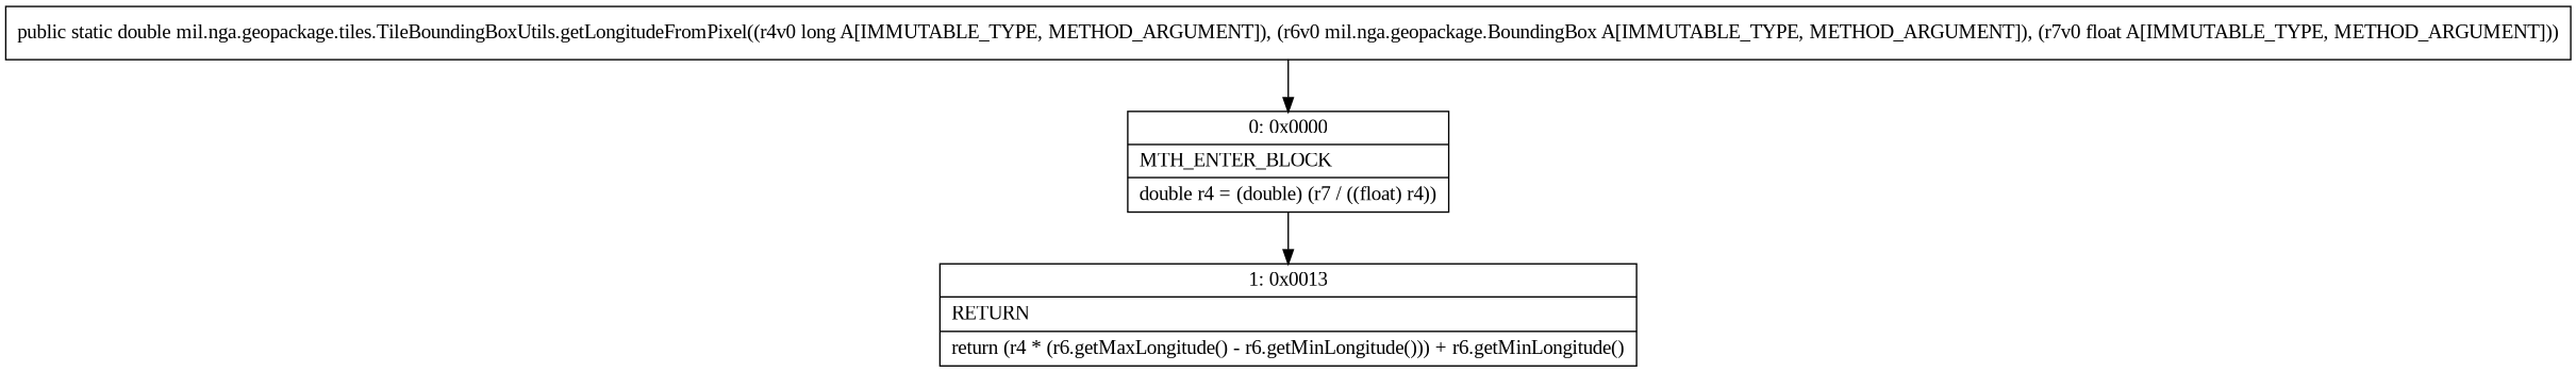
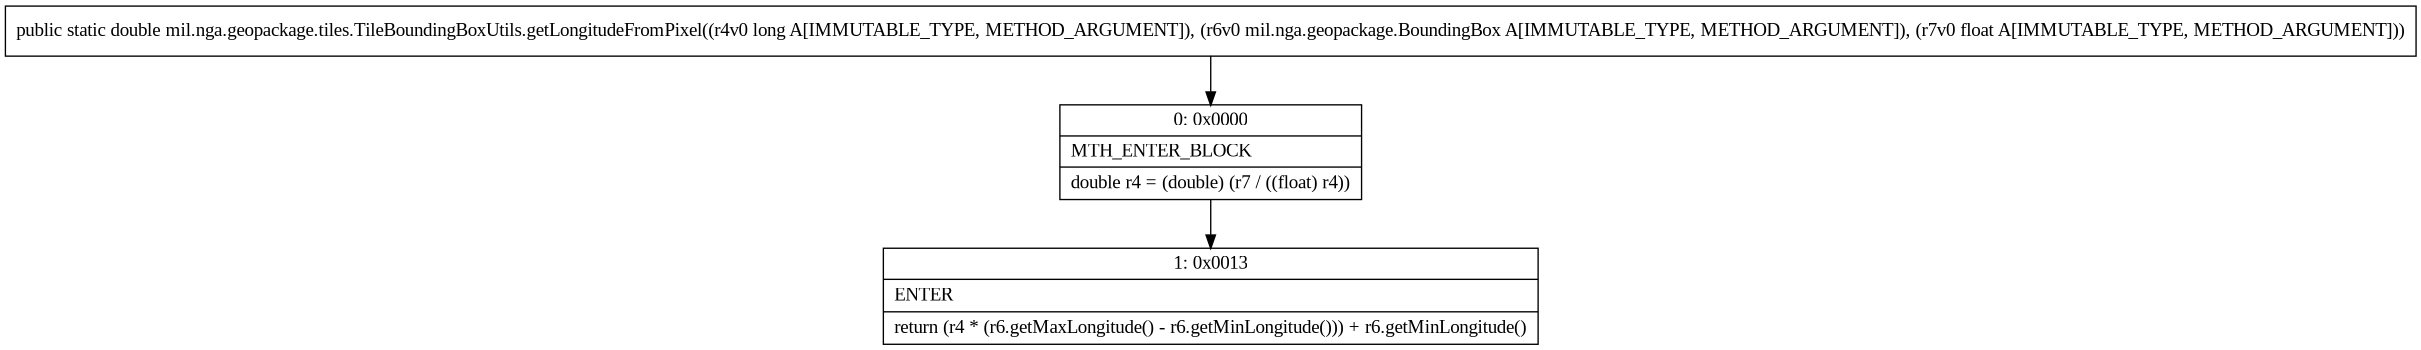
  digraph {
    fontname="Liberation Serif"
    node [shape=record fontname="Liberation Serif"]
    edge [fontname="Liberation Serif"]
    n1 [label="{0\:\ 0x0000|MTH_ENTER_BLOCK\l|double r4 = (double) (r7 \/ ((float) r4))\l}"]
-   n2 [label="{1\:\ 0x0013|RETURN\l|return (r4 * (r6.getMaxLongitude() \- r6.getMinLongitude())) + r6.getMinLongitude()\l}"]
+   n2 [label="{1\:\ 0x0013|ENTER\l|return (r4 * (r6.getMaxLongitude() \- r6.getMinLongitude())) + r6.getMinLongitude()\l}"]
    n3 [label="{public static double mil.nga.geopackage.tiles.TileBoundingBoxUtils.getLongitudeFromPixel((r4v0 long A[IMMUTABLE_TYPE, METHOD_ARGUMENT]), (r6v0 mil.nga.geopackage.BoundingBox A[IMMUTABLE_TYPE, METHOD_ARGUMENT]), (r7v0 float A[IMMUTABLE_TYPE, METHOD_ARGUMENT])) }"]
    n1 -> n2
    n3 -> n1
  }
